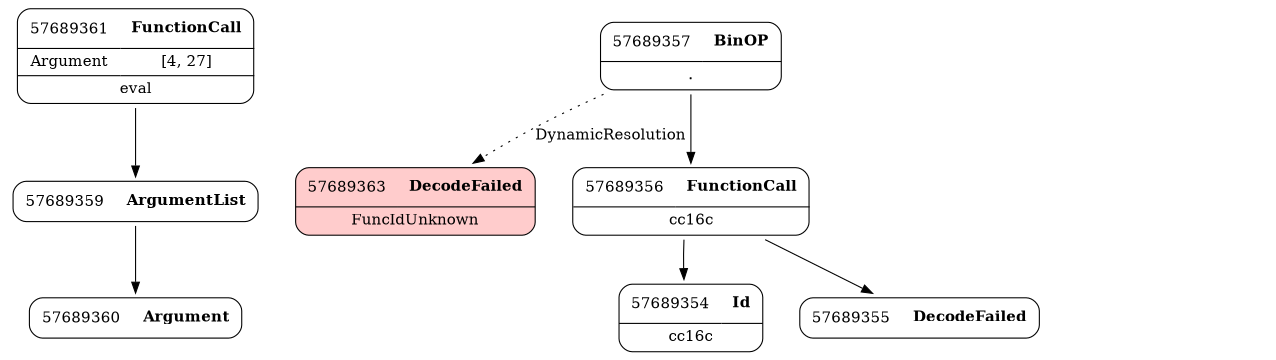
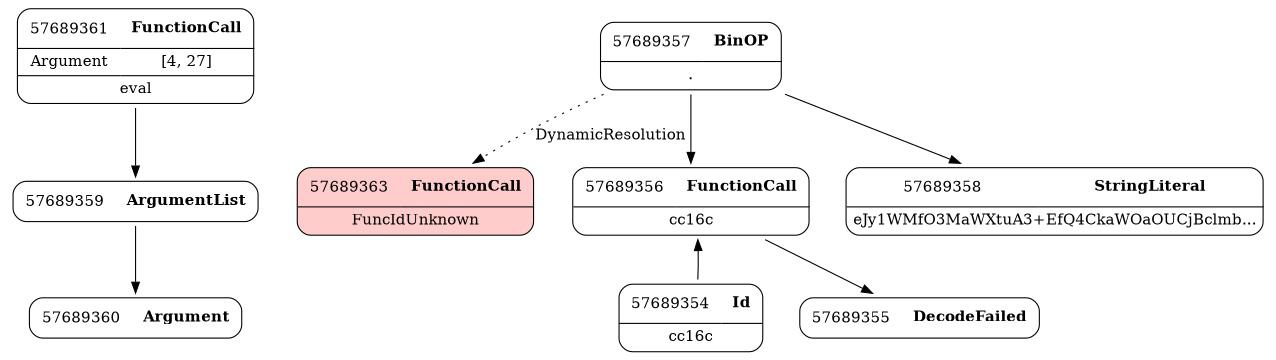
  digraph {
    node [shape=none]
    edge [weight=2]
    n1 [label=<<TABLE border='1' cellspacing='0' cellpadding='10' style='rounded' ><TR><TD border='0'>57689360</TD><TD border='0'><B>Argument</B></TD></TR></TABLE>>]
    n2 [label=<<TABLE border='1' cellspacing='0' cellpadding='10' style='rounded' ><TR><TD border='0'>57689357</TD><TD border='0'><B>BinOP</B></TD></TR><HR/><TR><TD border='0' cellpadding='5' colspan='2'>.</TD></TR></TABLE>>]
-   n3 [label=<<TABLE border='1' cellspacing='0' cellpadding='10' style='rounded' bgcolor='#FFCCCC' ><TR><TD border='0'>57689363</TD><TD border='0'><B>DecodeFailed</B></TD></TR><HR/><TR><TD border='0' cellpadding='5' colspan='2'>FuncIdUnknown</TD></TR></TABLE>>]
+   n3 [label=<<TABLE border='1' cellspacing='0' cellpadding='10' style='rounded' bgcolor='#FFCCCC' ><TR><TD border='0'>57689363</TD><TD border='0'><B>FunctionCall</B></TD></TR><HR/><TR><TD border='0' cellpadding='5' colspan='2'>FuncIdUnknown</TD></TR></TABLE>>]
    n4 [label=<<TABLE border='1' cellspacing='0' cellpadding='10' style='rounded' ><TR><TD border='0'>57689356</TD><TD border='0'><B>FunctionCall</B></TD></TR><HR/><TR><TD border='0' cellpadding='5' colspan='2'>cc16c</TD></TR></TABLE>>]
+   n5 [label=<<TABLE border='1' cellspacing='0' cellpadding='10' style='rounded' ><TR><TD border='0'>57689358</TD><TD border='0'><B>StringLiteral</B></TD></TR><HR/><TR><TD border='0' cellpadding='5' colspan='2'>eJy1WMfO3MaWXtuA3+EfQ4CkaWOaOUCjBclmb...</TD></TR></TABLE>>]
    n6 [label=<<TABLE border='1' cellspacing='0' cellpadding='10' style='rounded' ><TR><TD border='0'>57689354</TD><TD border='0'><B>Id</B></TD></TR><HR/><TR><TD border='0' cellpadding='5' colspan='2'>cc16c</TD></TR></TABLE>>]
    n7 [label=<<TABLE border='1' cellspacing='0' cellpadding='10' style='rounded' ><TR><TD border='0'>57689355</TD><TD border='0'><B>DecodeFailed</B></TD></TR></TABLE>>]
    n8 [label=<<TABLE border='1' cellspacing='0' cellpadding='10' style='rounded' ><TR><TD border='0'>57689361</TD><TD border='0'><B>FunctionCall</B></TD></TR><HR/><TR><TD border='0' cellpadding='5'>Argument</TD><TD border='0' cellpadding='5'>[4, 27]</TD></TR><HR/><TR><TD border='0' cellpadding='5' colspan='2'>eval</TD></TR></TABLE>>]
    n9 [label=<<TABLE border='1' cellspacing='0' cellpadding='10' style='rounded' ><TR><TD border='0'>57689359</TD><TD border='0'><B>ArgumentList</B></TD></TR></TABLE>>]
    n2 -> n3 [label=DynamicResolution style=dotted weight=""]
    n2 -> n4
-   n4 -> n6
+   n2 -> n5
+   n6 -> n4
    n4 -> n7
    n8 -> n9
    n9 -> n1
  }
